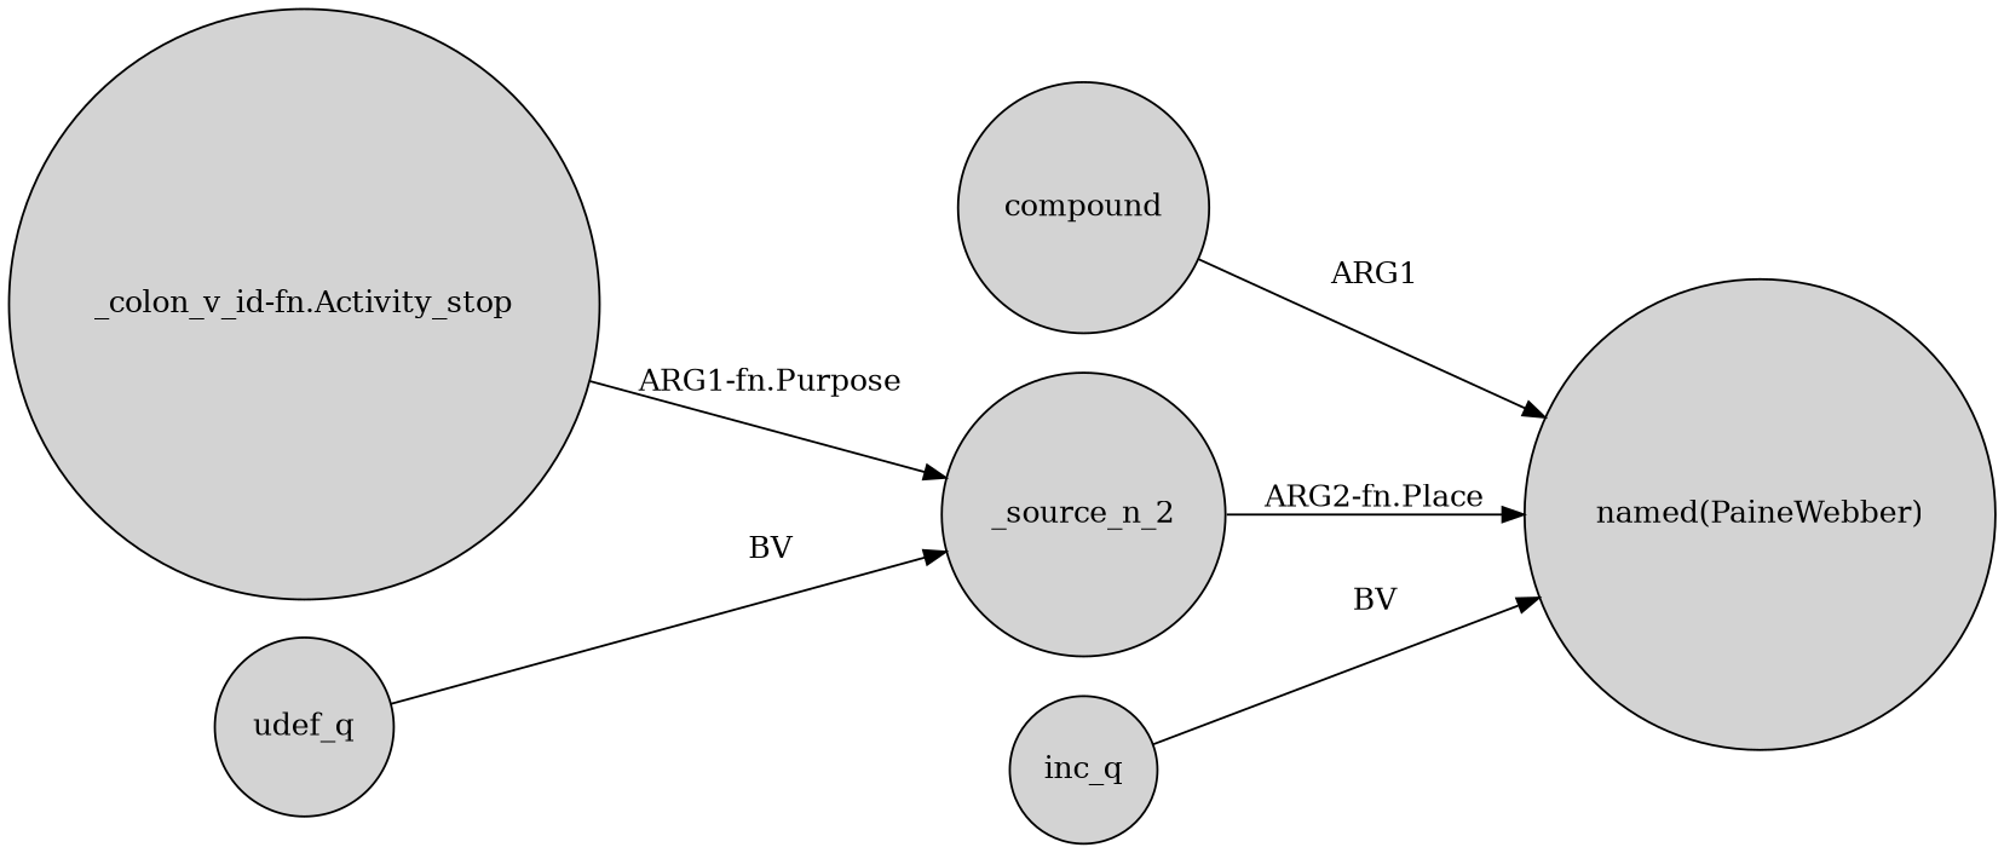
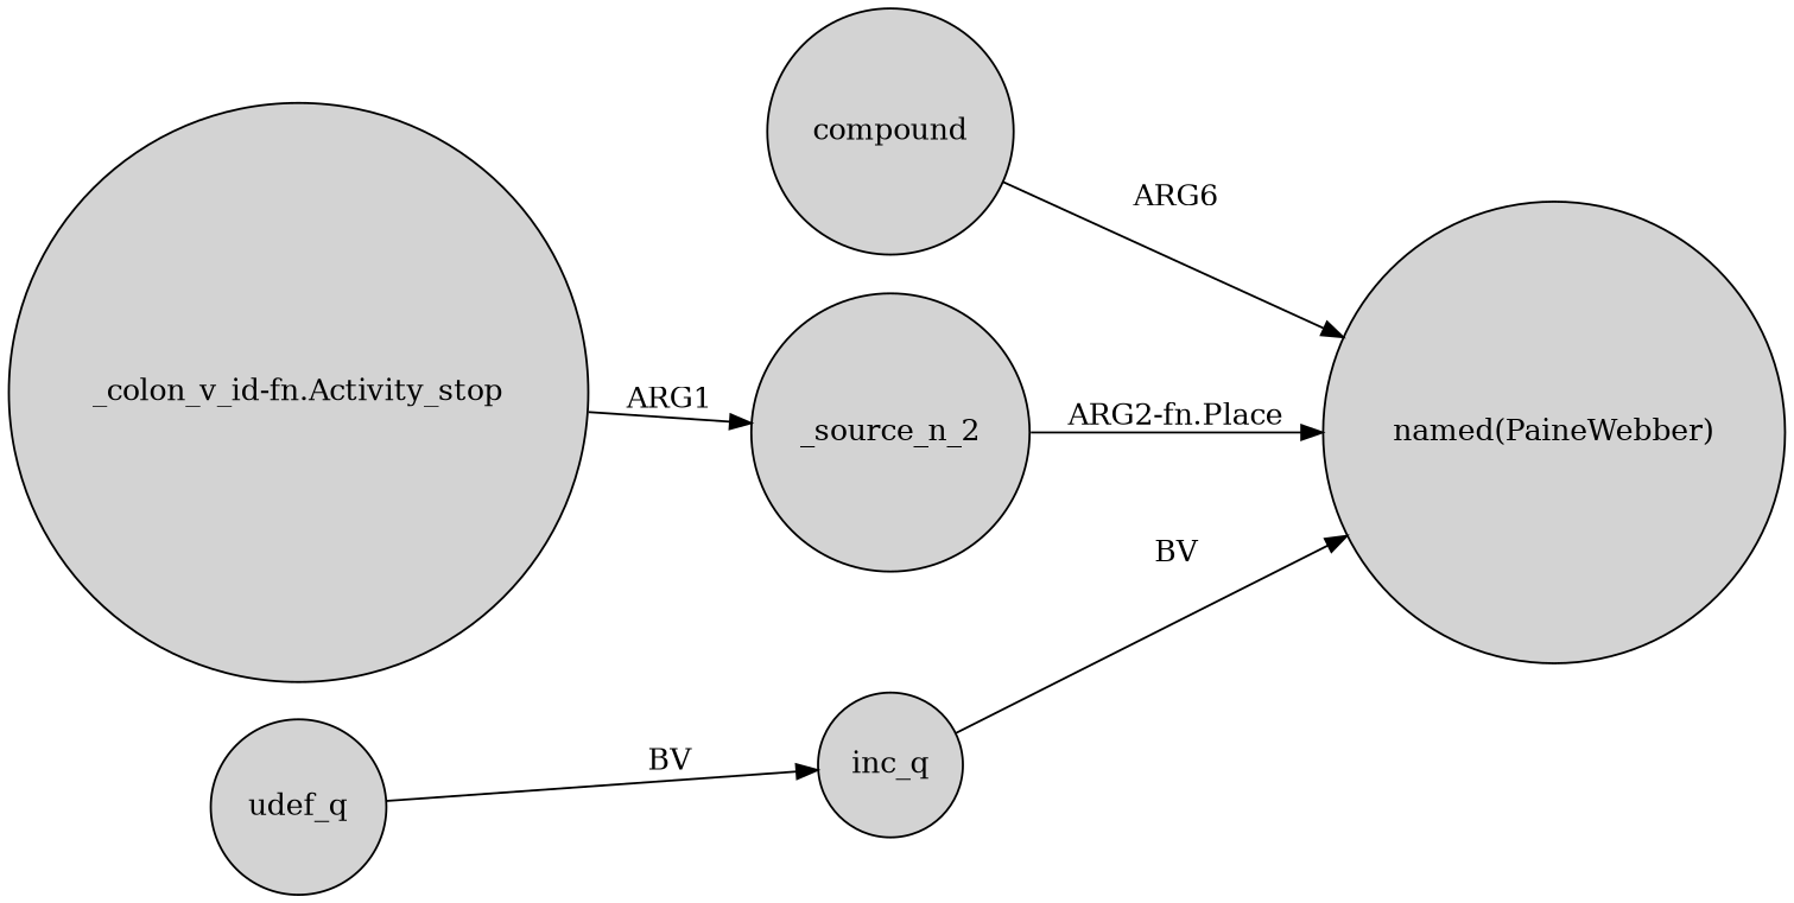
  digraph {
    rankdir=LR
    node [shape=circle style=filled]
    compound
    "named(PaineWebber)"
    "_colon_v_id-fn.Activity_stop"
    _source_n_2
    n5 [label=inc_q]
    udef_q
-   compound -> "named(PaineWebber)" [label=ARG1]
-   "_colon_v_id-fn.Activity_stop" -> _source_n_2 [label="ARG1-fn.Purpose"]
+   compound -> "named(PaineWebber)" [label=ARG6]
+   "_colon_v_id-fn.Activity_stop" -> _source_n_2 [label=ARG1]
    _source_n_2 -> "named(PaineWebber)" [label="ARG2-fn.Place"]
    n5 -> "named(PaineWebber)" [label=BV]
-   udef_q -> _source_n_2 [label=BV]
+   udef_q -> n5 [label=BV]
  }
